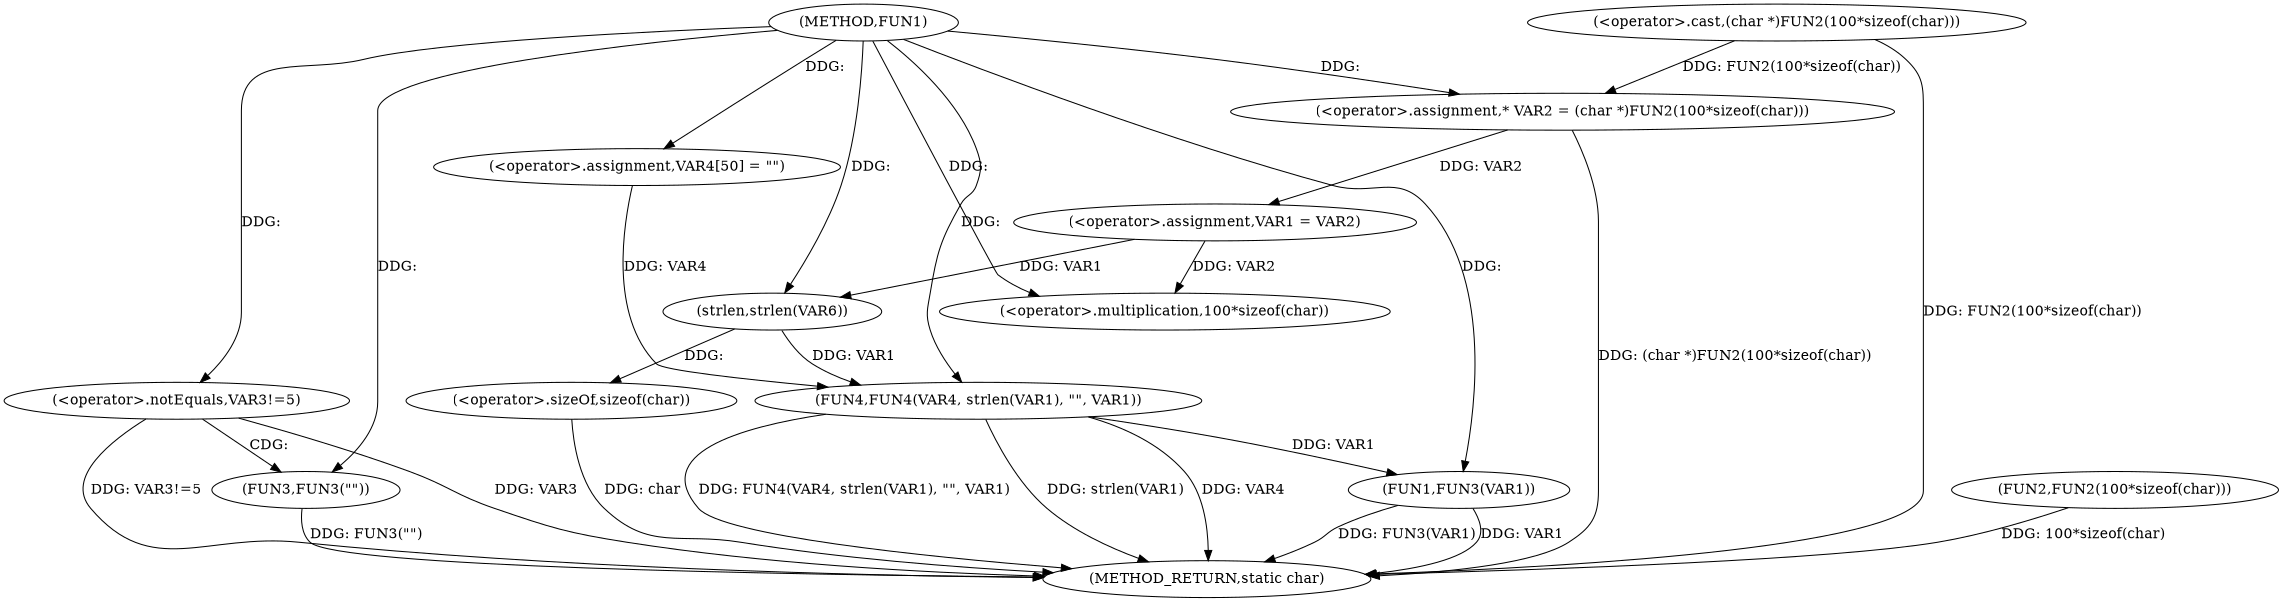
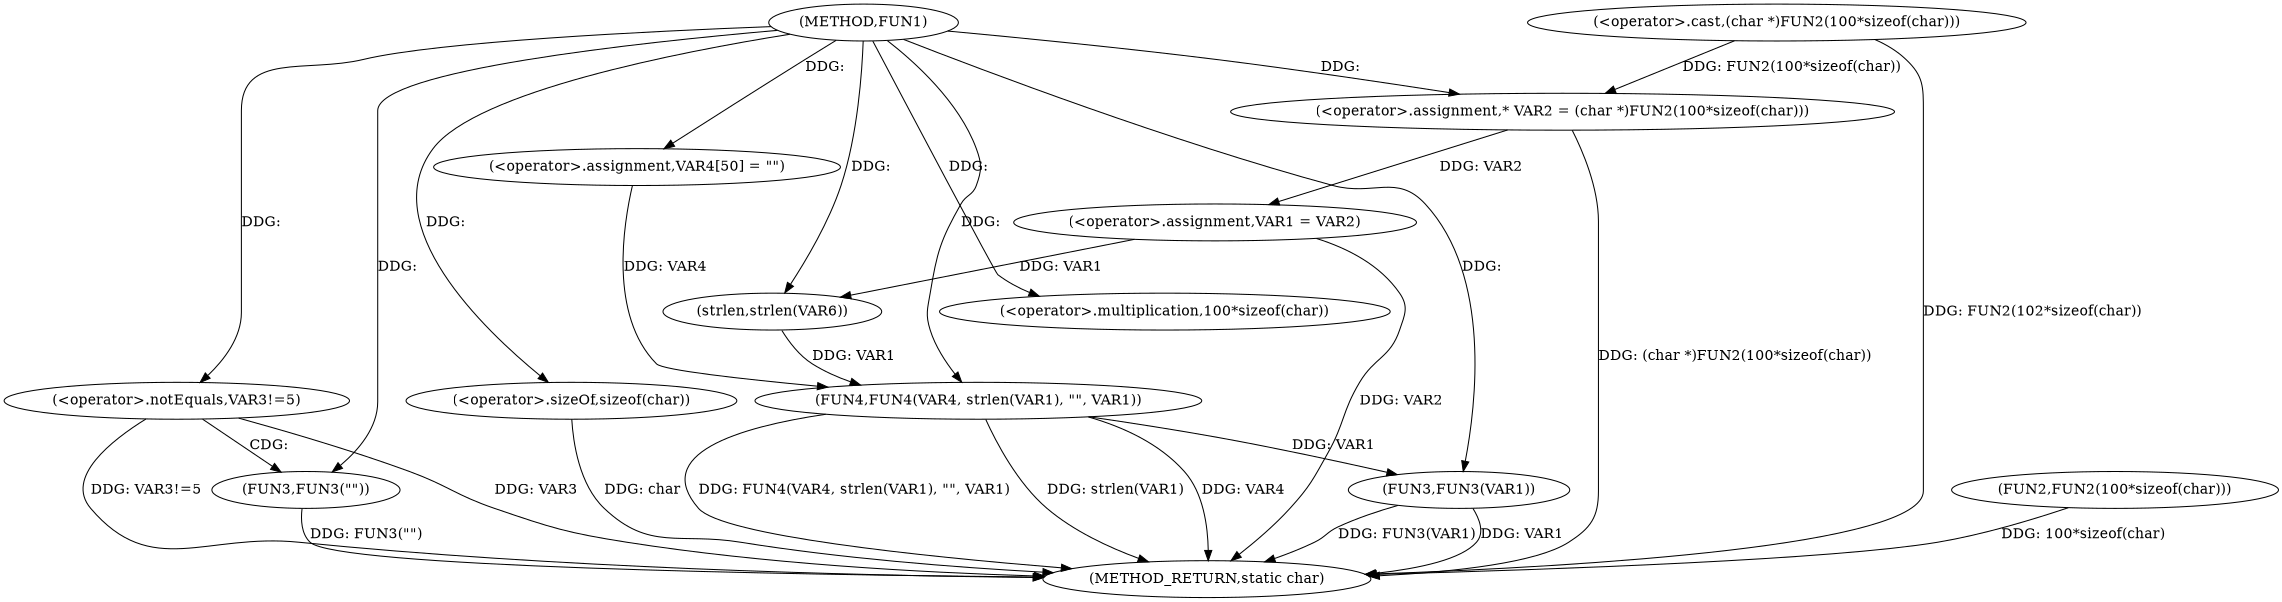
  digraph {
    n1 [label="(METHOD,FUN1)"]
    n2 [label="(<operator>.assignment,* VAR2 = (char *)FUN2(100*sizeof(char)))"]
    n3 [label="(<operator>.multiplication,100*sizeof(char))"]
    n4 [label="(<operator>.sizeOf,sizeof(char))"]
    n5 [label="(<operator>.notEquals,VAR3!=5)"]
    n6 [label="(FUN3,FUN3(\"\"))"]
    n7 [label="(<operator>.assignment,VAR4[50] = \"\")"]
    n8 [label="(FUN4,FUN4(VAR4, strlen(VAR1), \"\", VAR1))"]
    n9 [label="(strlen,strlen(VAR6))"]
-   n10 [label="(FUN1,FUN3(VAR1))"]
+   n10 [label="(FUN3,FUN3(VAR1))"]
    n11 [label="(<operator>.assignment,VAR1 = VAR2)"]
    n12 [label="(METHOD_RETURN,static char)"]
    n13 [label="(<operator>.cast,(char *)FUN2(100*sizeof(char)))"]
    n14 [label="(FUN2,FUN2(100*sizeof(char)))"]
    n1 -> n2 [label="DDG: "]
    n1 -> n3 [label="DDG: "]
-   n9 -> n4 [label="DDG: "]
+   n1 -> n4 [label="DDG: "]
    n1 -> n5 [label="DDG: "]
    n1 -> n6 [label="DDG: "]
    n1 -> n7 [label="DDG: "]
    n1 -> n8 [label="DDG: "]
    n1 -> n9 [label="DDG: "]
    n1 -> n10 [label="DDG: "]
    n2 -> n11 [label="DDG: VAR2"]
    n2 -> n12 [label="DDG: (char *)FUN2(100*sizeof(char))"]
    n4 -> n12 [label="DDG: char"]
    n5 -> n6 [label="CDG: "]
    n5 -> n12 [label="DDG: VAR3!=5"]
    n5 -> n12 [label="DDG: VAR3"]
    n6 -> n12 [label="DDG: FUN3(\"\")"]
    n7 -> n8 [label="DDG: VAR4"]
    n8 -> n10 [label="DDG: VAR1"]
    n8 -> n12 [label="DDG: FUN4(VAR4, strlen(VAR1), \"\", VAR1)"]
    n8 -> n12 [label="DDG: strlen(VAR1)"]
    n8 -> n12 [label="DDG: VAR4"]
    n9 -> n8 [label="DDG: VAR1"]
    n10 -> n12 [label="DDG: FUN3(VAR1)"]
    n10 -> n12 [label="DDG: VAR1"]
    n11 -> n9 [label="DDG: VAR1"]
-   n11 -> n3 [label="DDG: VAR2"]
+   n11 -> n12 [label="DDG: VAR2"]
    n13 -> n2 [label="DDG: FUN2(100*sizeof(char))"]
-   n13 -> n12 [label="DDG: FUN2(100*sizeof(char))"]
+   n13 -> n12 [label="DDG: FUN2(102*sizeof(char))"]
    n14 -> n12 [label="DDG: 100*sizeof(char)"]
  }
